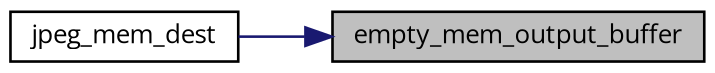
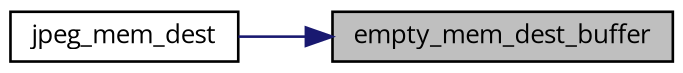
  digraph {
    rankdir=RL
    fontname="Open Sans"
    node [color=black fontname="Open Sans" fontsize=10 shape=record]
-   n1 [fillcolor=grey75 fontcolor=black height=0.2 label=empty_mem_output_buffer style=filled width=0.4]
+   n1 [fillcolor=grey75 fontcolor=black height=0.2 label=empty_mem_dest_buffer style=filled width=0.4]
    n2 [height=0.2 label=jpeg_mem_dest width=0.4]
    n1 -> n2 [color=midnightblue dir=back fontname="Open Sans" fontsize=10 labelfontname=Helvetica labelfontsize=10 style=solid]
  }
